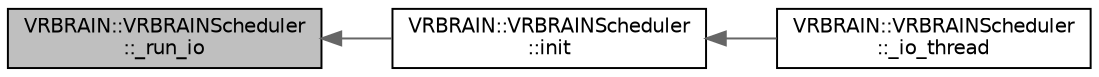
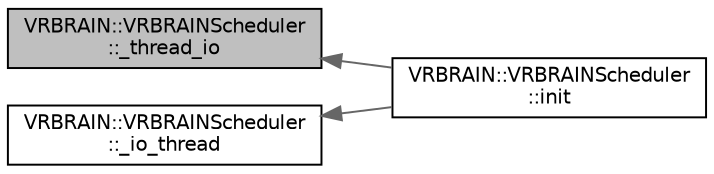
  digraph {
    rankdir=LR
    node [color=black fillcolor=white fontname=Helvetica fontsize=10 shape=record style=filled]
    edge [color=gray40 dir=back fontname=Helvetica fontsize=10 labelfontname=Helvetica labelfontsize=10 style=solid]
-   n1 [fillcolor=grey75 fontcolor=black height=0.2 label="VRBRAIN::VRBRAINScheduler\l::_run_io" width=0.4]
+   n1 [fillcolor=grey75 fontcolor=black height=0.2 label="VRBRAIN::VRBRAINScheduler\l::_thread_io" width=0.4]
    n2 [height=0.2 label="VRBRAIN::VRBRAINScheduler\l::init" width=0.4]
    n3 [height=0.2 label="VRBRAIN::VRBRAINScheduler\l::_io_thread" width=0.4]
    n1 -> n2
-   n2 -> n3
+   n3 -> n2
  }
